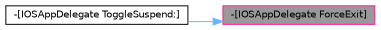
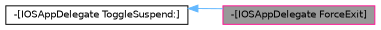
  digraph {
    rankdir=RL
    node [fontname=Helvetica fontsize=10 shape=box style=filled]
    n1 [color=deeppink fillcolor=grey60 fontcolor=black height=0.2 label="-[IOSAppDelegate ForceExit]" width=0.4]
    n2 [color=black fillcolor=white height=0.2 label="-[IOSAppDelegate ToggleSuspend:]" width=0.4]
-   n1 -> n2 [color=steelblue1 dir=back fontname=Helvetica fontsize=10 labelfontname=Helvetica labelfontsize=10 style=solid]
+   n2 -> n1 [color=steelblue1 dir=back fontname=Helvetica fontsize=10 labelfontname=Helvetica labelfontsize=10 style=solid]
  }
